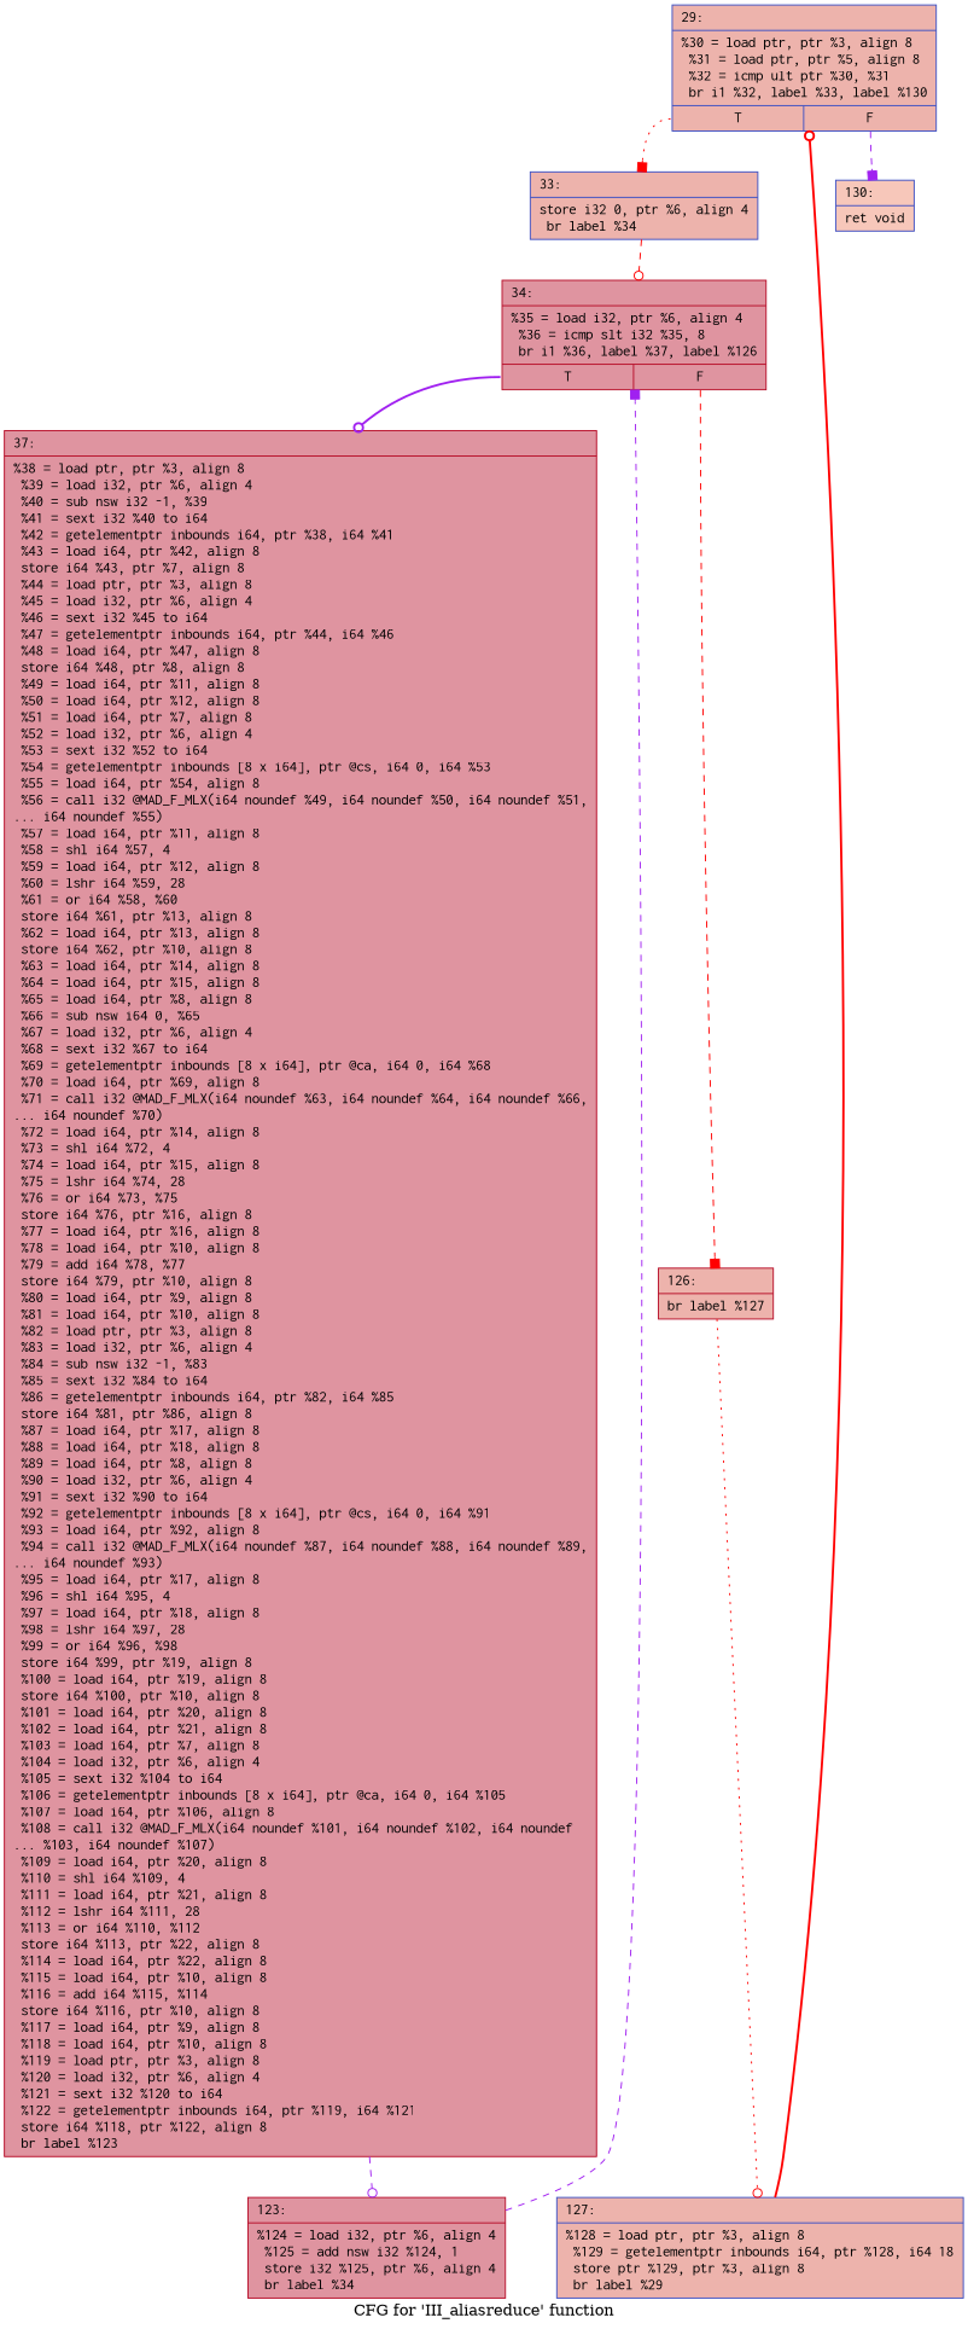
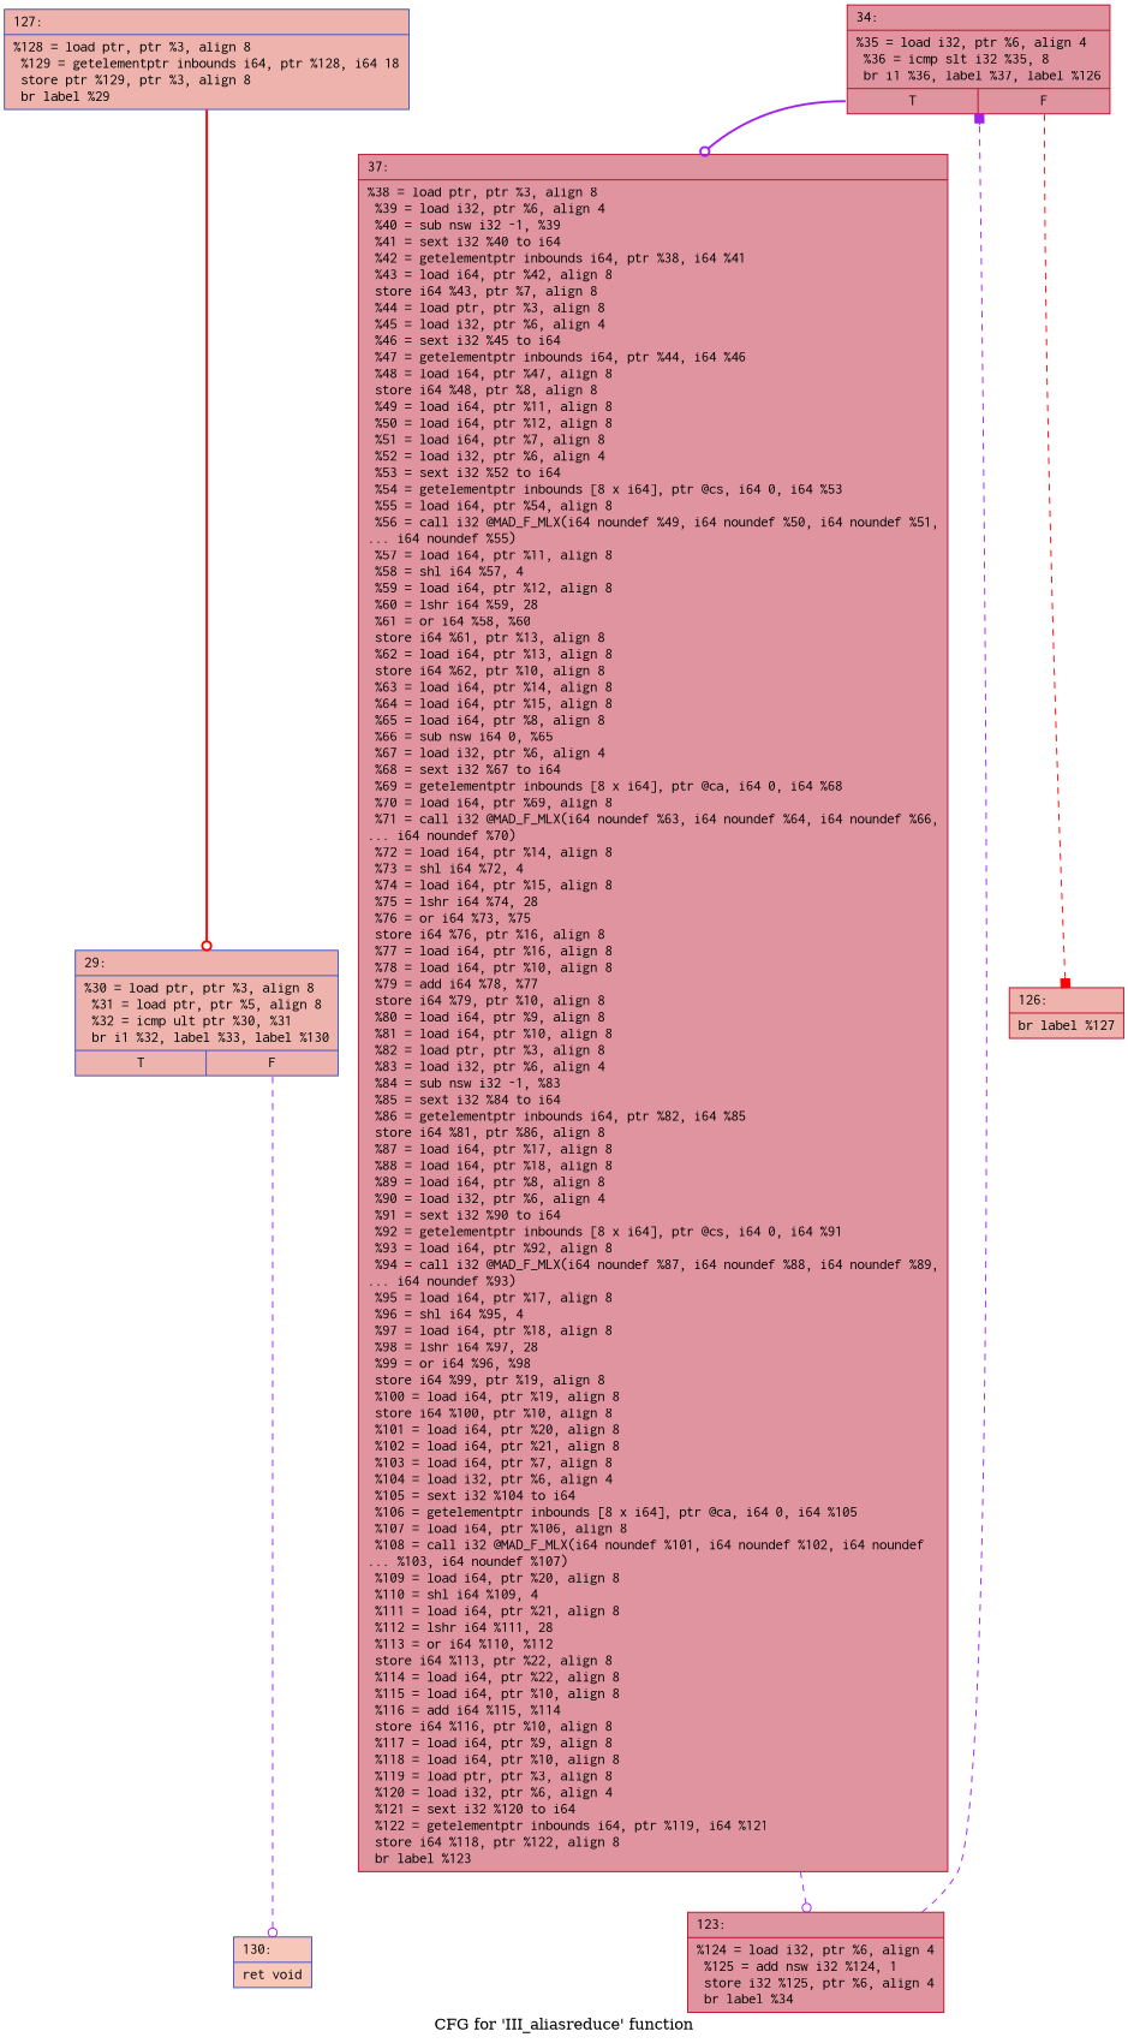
  digraph {
    label="CFG for 'III_aliasreduce' function"
    node [color="#3d50c3ff" fillcolor="#d6524470" fontname=Courier shape=record style=filled]
    edge [arrowhead=odot color=red style=dashed]
    n1 [label="{29:\l|  %30 = load ptr, ptr %3, align 8\l  %31 = load ptr, ptr %5, align 8\l  %32 = icmp ult ptr %30, %31\l  br i1 %32, label %33, label %130\l|{<s0>T|<s1>F}}"]
-   n2 [label="{33:\l|  store i32 0, ptr %6, align 4\l  br label %34\l}"]
    n3 [fillcolor="#ec7f6370" label="{130:\l|  ret void\l}"]
    n4 [color="#b70d28ff" fillcolor="#b70d2870" label="{34:\l|  %35 = load i32, ptr %6, align 4\l  %36 = icmp slt i32 %35, 8\l  br i1 %36, label %37, label %126\l|{<s0>T|<s1>F}}"]
    n5 [color="#b70d28ff" fillcolor="#b70d2870" label="{37:\l|  %38 = load ptr, ptr %3, align 8\l  %39 = load i32, ptr %6, align 4\l  %40 = sub nsw i32 -1, %39\l  %41 = sext i32 %40 to i64\l  %42 = getelementptr inbounds i64, ptr %38, i64 %41\l  %43 = load i64, ptr %42, align 8\l  store i64 %43, ptr %7, align 8\l  %44 = load ptr, ptr %3, align 8\l  %45 = load i32, ptr %6, align 4\l  %46 = sext i32 %45 to i64\l  %47 = getelementptr inbounds i64, ptr %44, i64 %46\l  %48 = load i64, ptr %47, align 8\l  store i64 %48, ptr %8, align 8\l  %49 = load i64, ptr %11, align 8\l  %50 = load i64, ptr %12, align 8\l  %51 = load i64, ptr %7, align 8\l  %52 = load i32, ptr %6, align 4\l  %53 = sext i32 %52 to i64\l  %54 = getelementptr inbounds [8 x i64], ptr @cs, i64 0, i64 %53\l  %55 = load i64, ptr %54, align 8\l  %56 = call i32 @MAD_F_MLX(i64 noundef %49, i64 noundef %50, i64 noundef %51,\l... i64 noundef %55)\l  %57 = load i64, ptr %11, align 8\l  %58 = shl i64 %57, 4\l  %59 = load i64, ptr %12, align 8\l  %60 = lshr i64 %59, 28\l  %61 = or i64 %58, %60\l  store i64 %61, ptr %13, align 8\l  %62 = load i64, ptr %13, align 8\l  store i64 %62, ptr %10, align 8\l  %63 = load i64, ptr %14, align 8\l  %64 = load i64, ptr %15, align 8\l  %65 = load i64, ptr %8, align 8\l  %66 = sub nsw i64 0, %65\l  %67 = load i32, ptr %6, align 4\l  %68 = sext i32 %67 to i64\l  %69 = getelementptr inbounds [8 x i64], ptr @ca, i64 0, i64 %68\l  %70 = load i64, ptr %69, align 8\l  %71 = call i32 @MAD_F_MLX(i64 noundef %63, i64 noundef %64, i64 noundef %66,\l... i64 noundef %70)\l  %72 = load i64, ptr %14, align 8\l  %73 = shl i64 %72, 4\l  %74 = load i64, ptr %15, align 8\l  %75 = lshr i64 %74, 28\l  %76 = or i64 %73, %75\l  store i64 %76, ptr %16, align 8\l  %77 = load i64, ptr %16, align 8\l  %78 = load i64, ptr %10, align 8\l  %79 = add i64 %78, %77\l  store i64 %79, ptr %10, align 8\l  %80 = load i64, ptr %9, align 8\l  %81 = load i64, ptr %10, align 8\l  %82 = load ptr, ptr %3, align 8\l  %83 = load i32, ptr %6, align 4\l  %84 = sub nsw i32 -1, %83\l  %85 = sext i32 %84 to i64\l  %86 = getelementptr inbounds i64, ptr %82, i64 %85\l  store i64 %81, ptr %86, align 8\l  %87 = load i64, ptr %17, align 8\l  %88 = load i64, ptr %18, align 8\l  %89 = load i64, ptr %8, align 8\l  %90 = load i32, ptr %6, align 4\l  %91 = sext i32 %90 to i64\l  %92 = getelementptr inbounds [8 x i64], ptr @cs, i64 0, i64 %91\l  %93 = load i64, ptr %92, align 8\l  %94 = call i32 @MAD_F_MLX(i64 noundef %87, i64 noundef %88, i64 noundef %89,\l... i64 noundef %93)\l  %95 = load i64, ptr %17, align 8\l  %96 = shl i64 %95, 4\l  %97 = load i64, ptr %18, align 8\l  %98 = lshr i64 %97, 28\l  %99 = or i64 %96, %98\l  store i64 %99, ptr %19, align 8\l  %100 = load i64, ptr %19, align 8\l  store i64 %100, ptr %10, align 8\l  %101 = load i64, ptr %20, align 8\l  %102 = load i64, ptr %21, align 8\l  %103 = load i64, ptr %7, align 8\l  %104 = load i32, ptr %6, align 4\l  %105 = sext i32 %104 to i64\l  %106 = getelementptr inbounds [8 x i64], ptr @ca, i64 0, i64 %105\l  %107 = load i64, ptr %106, align 8\l  %108 = call i32 @MAD_F_MLX(i64 noundef %101, i64 noundef %102, i64 noundef\l... %103, i64 noundef %107)\l  %109 = load i64, ptr %20, align 8\l  %110 = shl i64 %109, 4\l  %111 = load i64, ptr %21, align 8\l  %112 = lshr i64 %111, 28\l  %113 = or i64 %110, %112\l  store i64 %113, ptr %22, align 8\l  %114 = load i64, ptr %22, align 8\l  %115 = load i64, ptr %10, align 8\l  %116 = add i64 %115, %114\l  store i64 %116, ptr %10, align 8\l  %117 = load i64, ptr %9, align 8\l  %118 = load i64, ptr %10, align 8\l  %119 = load ptr, ptr %3, align 8\l  %120 = load i32, ptr %6, align 4\l  %121 = sext i32 %120 to i64\l  %122 = getelementptr inbounds i64, ptr %119, i64 %121\l  store i64 %118, ptr %122, align 8\l  br label %123\l}"]
    n6 [color="#b70d28ff" label="{126:\l|  br label %127\l}"]
    n7 [color="#b70d28ff" fillcolor="#b70d2870" label="{123:\l|  %124 = load i32, ptr %6, align 4\l  %125 = add nsw i32 %124, 1\l  store i32 %125, ptr %6, align 4\l  br label %34\l}"]
    n8 [label="{127:\l|  %128 = load ptr, ptr %3, align 8\l  %129 = getelementptr inbounds i64, ptr %128, i64 18\l  store ptr %129, ptr %3, align 8\l  br label %29\l}"]
-   n1 -> n2 [arrowhead=box style=dotted tailport=s0]
-   n1 -> n3 [arrowhead=box color=purple tailport=s1]
-   n2 -> n4
+   n1 -> n3 [color=purple tailport=s1]
    n4 -> n5 [color=purple style=bold tailport=s0]
    n4 -> n6 [arrowhead=box tailport=s1]
    n5 -> n7 [color=purple]
-   n6 -> n8 [style=dotted]
    n7 -> n4 [arrowhead=box color=purple]
    n8 -> n1 [style=bold]
  }
